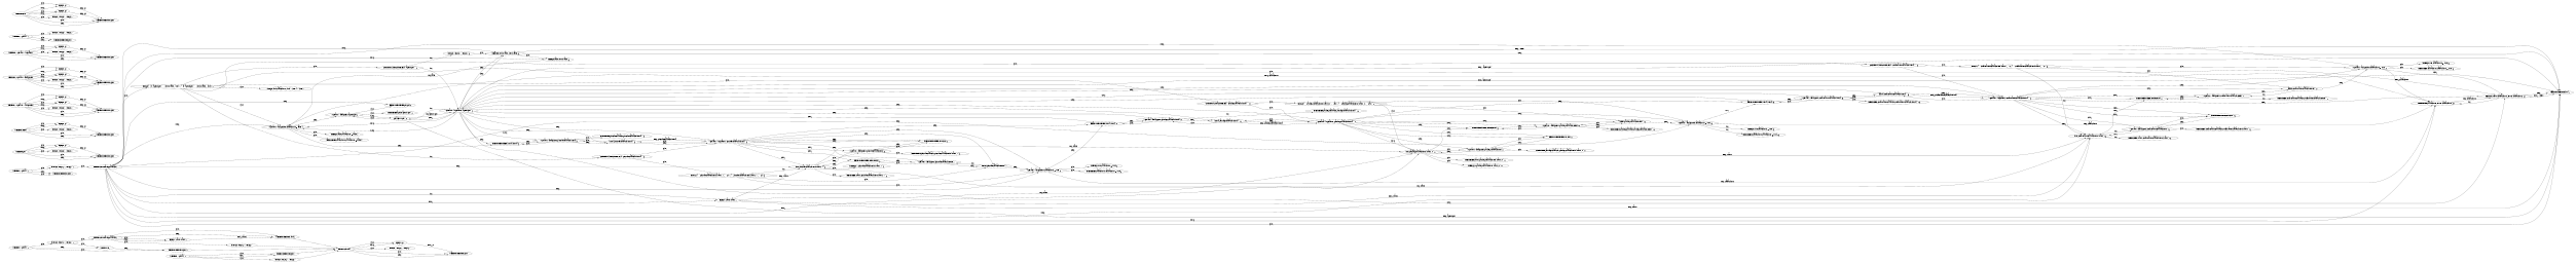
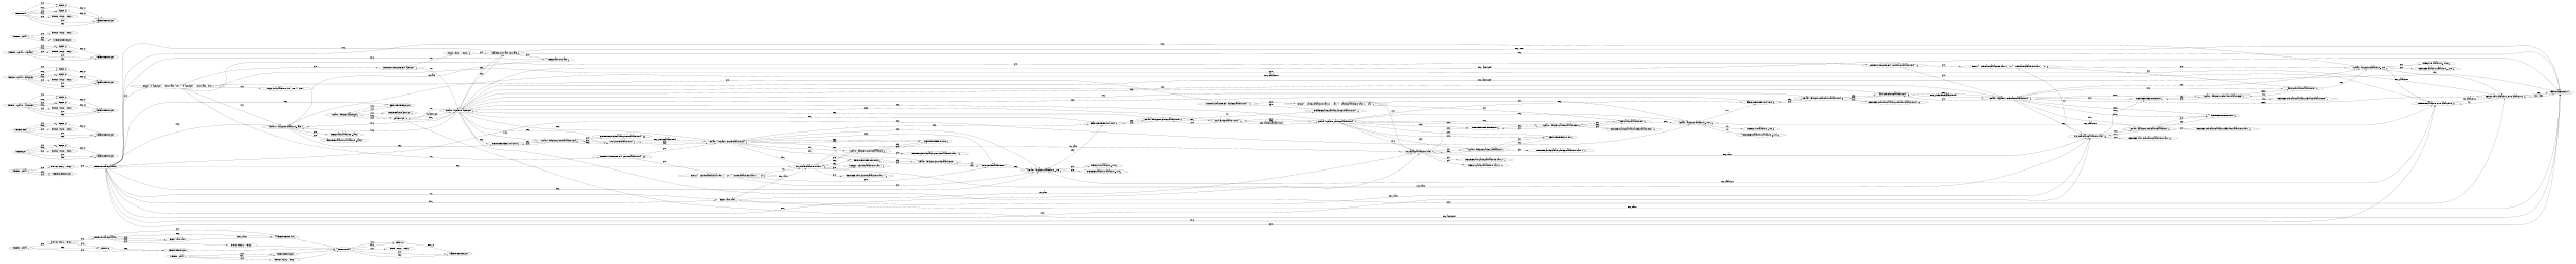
  digraph {
    rankdir=LR
    n1 [label=<(METHOD,is_null)>]
    n2 [label=<(PARAM,p1)>]
    n3 [label=<(BLOCK,&lt;empty&gt;,&lt;empty&gt;)>]
    n4 [label=<(METHOD_RETURN,ANY)>]
    n5 [label=<(METHOD,&lt;global&gt;)<SUB>1</SUB>>]
    n6 [label=<(BLOCK,&lt;empty&gt;,&lt;empty&gt;)<SUB>1</SUB>>]
    n7 [label=<(METHOD_RETURN,ANY)<SUB>1</SUB>>]
    n8 [label=<(METHOD,RunPairingCallbacks)<SUB>1</SUB>>]
    n9 [label=<(PARAM,Status status)<SUB>1</SUB>>]
    n10 [label=<(BLOCK,{   if (!agent_.get())     return false;   bool...,{   if (!agent_.get())     return false;   bool...)<SUB>1</SUB>>]
    n11 [label=<(FIELD_IDENTIFIER,get,get)<SUB>2</SUB>>]
    n12 [label=<(RETURN,return false;,return false;)<SUB>3</SUB>>]
    n13 [label=<(LITERAL,false,return false;)<SUB>3</SUB>>]
    n14 [label=<(&lt;operator&gt;.assignment,callback_run = false)<SUB>4</SUB>>]
    n15 [label=<(Run,pincode_callback_.Run(status, &quot;&quot;))<SUB>6</SUB>>]
    n16 [label=<(&lt;operator&gt;.assignment,callback_run = true)<SUB>8</SUB>>]
    n17 [label=<(Run,passkey_callback_.Run(status, 0))<SUB>11</SUB>>]
    n18 [label=<(&lt;operator&gt;.assignment,callback_run = true)<SUB>13</SUB>>]
    n19 [label=<(Run,confirmation_callback_.Run(status))<SUB>16</SUB>>]
    n20 [label=<(&lt;operator&gt;.assignment,callback_run = true)<SUB>18</SUB>>]
    n21 [label=<(IDENTIFIER,callback_run,return callback_run;)<SUB>20</SUB>>]
    n22 [label=<(METHOD_RETURN,bool)<SUB>1</SUB>>]
    n23 [label=<(CONTROL_STRUCTURE,IF,if (!agent_.get()))<SUB>2</SUB>>]
    n24 [label="<(LOCAL,bool callback_run: bool)<SUB>4</SUB>>"]
    n25 [label=<(CONTROL_STRUCTURE,IF,if (!pincode_callback_.is_null()))<SUB>5</SUB>>]
    n26 [label=<(CONTROL_STRUCTURE,IF,if (!passkey_callback_.is_null()))<SUB>10</SUB>>]
    n27 [label=<(CONTROL_STRUCTURE,IF,if (!confirmation_callback_.is_null()))<SUB>15</SUB>>]
    n28 [label=<(RETURN,return callback_run;,return callback_run;)<SUB>20</SUB>>]
    n29 [label=<(&lt;operator&gt;.fieldAccess,agent_.get)<SUB>2</SUB>>]
    n30 [label=<(FIELD_IDENTIFIER,is_null,is_null)<SUB>5</SUB>>]
    n31 [label=<(IDENTIFIER,callback_run,callback_run = false)<SUB>4</SUB>>]
    n32 [label=<(LITERAL,false,callback_run = false)<SUB>4</SUB>>]
    n33 [label=<(&lt;operator&gt;.fieldAccess,pincode_callback_.Run)<SUB>6</SUB>>]
    n34 [label=<(FIELD_IDENTIFIER,Reset,Reset)<SUB>7</SUB>>]
    n35 [label=<(IDENTIFIER,status,pincode_callback_.Run(status, &quot;&quot;))<SUB>6</SUB>>]
    n36 [label=<(LITERAL,&quot;&quot;,pincode_callback_.Run(status, &quot;&quot;))<SUB>6</SUB>>]
    n37 [label=<(FIELD_IDENTIFIER,is_null,is_null)<SUB>10</SUB>>]
    n38 [label=<(IDENTIFIER,callback_run,callback_run = true)<SUB>8</SUB>>]
    n39 [label=<(LITERAL,true,callback_run = true)<SUB>8</SUB>>]
    n40 [label=<(&lt;operator&gt;.fieldAccess,passkey_callback_.Run)<SUB>11</SUB>>]
    n41 [label=<(FIELD_IDENTIFIER,Reset,Reset)<SUB>12</SUB>>]
    n42 [label=<(IDENTIFIER,status,passkey_callback_.Run(status, 0))<SUB>11</SUB>>]
    n43 [label=<(LITERAL,0,passkey_callback_.Run(status, 0))<SUB>11</SUB>>]
    n44 [label=<(FIELD_IDENTIFIER,is_null,is_null)<SUB>15</SUB>>]
    n45 [label=<(IDENTIFIER,callback_run,callback_run = true)<SUB>13</SUB>>]
    n46 [label=<(LITERAL,true,callback_run = true)<SUB>13</SUB>>]
    n47 [label=<(&lt;operator&gt;.fieldAccess,confirmation_callback_.Run)<SUB>16</SUB>>]
    n48 [label=<(FIELD_IDENTIFIER,Reset,Reset)<SUB>17</SUB>>]
    n49 [label=<(IDENTIFIER,status,confirmation_callback_.Run(status))<SUB>16</SUB>>]
    n50 [label=<(IDENTIFIER,callback_run,callback_run = true)<SUB>18</SUB>>]
    n51 [label=<(LITERAL,true,callback_run = true)<SUB>18</SUB>>]
    n52 [label=<(&lt;operator&gt;.logicalNot,!agent_.get())<SUB>2</SUB>>]
    n53 [label=<(BLOCK,&lt;empty&gt;,&lt;empty&gt;)<SUB>3</SUB>>]
    n54 [label=<(&lt;operator&gt;.logicalNot,!pincode_callback_.is_null())<SUB>5</SUB>>]
    n55 [label=<(BLOCK,{     pincode_callback_.Run(status, &quot;&quot;);     pi...,{     pincode_callback_.Run(status, &quot;&quot;);     pi...)<SUB>5</SUB>>]
    n56 [label=<(&lt;operator&gt;.logicalNot,!passkey_callback_.is_null())<SUB>10</SUB>>]
    n57 [label=<(BLOCK,{     passkey_callback_.Run(status, 0);     pas...,{     passkey_callback_.Run(status, 0);     pas...)<SUB>10</SUB>>]
    n58 [label=<(&lt;operator&gt;.logicalNot,!confirmation_callback_.is_null())<SUB>15</SUB>>]
    n59 [label=<(BLOCK,{     confirmation_callback_.Run(status);     c...,{     confirmation_callback_.Run(status);     c...)<SUB>15</SUB>>]
    n60 [label=<(get,agent_.get())<SUB>2</SUB>>]
    n61 [label=<(is_null,pincode_callback_.is_null())<SUB>5</SUB>>]
    n62 [label=<(&lt;operator&gt;.fieldAccess,pincode_callback_.is_null)<SUB>5</SUB>>]
    n63 [label=<(is_null,passkey_callback_.is_null())<SUB>10</SUB>>]
    n64 [label=<(&lt;operator&gt;.fieldAccess,passkey_callback_.is_null)<SUB>10</SUB>>]
    n65 [label=<(is_null,confirmation_callback_.is_null())<SUB>15</SUB>>]
    n66 [label=<(&lt;operator&gt;.fieldAccess,confirmation_callback_.is_null)<SUB>15</SUB>>]
    n67 [label=<(FIELD_IDENTIFIER,Run,Run)<SUB>6</SUB>>]
    n68 [label=<(Reset,pincode_callback_.Reset())<SUB>7</SUB>>]
    n69 [label=<(&lt;operator&gt;.fieldAccess,pincode_callback_.Reset)<SUB>7</SUB>>]
    n70 [label=<(IDENTIFIER,pincode_callback_,pincode_callback_.is_null())<SUB>5</SUB>>]
    n71 [label=<(FIELD_IDENTIFIER,Run,Run)<SUB>11</SUB>>]
    n72 [label=<(Reset,passkey_callback_.Reset())<SUB>12</SUB>>]
    n73 [label=<(&lt;operator&gt;.fieldAccess,passkey_callback_.Reset)<SUB>12</SUB>>]
    n74 [label=<(IDENTIFIER,passkey_callback_,passkey_callback_.is_null())<SUB>10</SUB>>]
    n75 [label=<(FIELD_IDENTIFIER,Run,Run)<SUB>16</SUB>>]
    n76 [label=<(Reset,confirmation_callback_.Reset())<SUB>17</SUB>>]
    n77 [label=<(&lt;operator&gt;.fieldAccess,confirmation_callback_.Reset)<SUB>17</SUB>>]
    n78 [label=<(IDENTIFIER,confirmation_callback_,confirmation_callback_.is_null())<SUB>15</SUB>>]
    n79 [label=<(IDENTIFIER,agent_,agent_.get())<SUB>2</SUB>>]
    n80 [label=<(IDENTIFIER,pincode_callback_,pincode_callback_.Run(status, &quot;&quot;))<SUB>6</SUB>>]
    n81 [label=<(IDENTIFIER,passkey_callback_,passkey_callback_.Run(status, 0))<SUB>11</SUB>>]
    n82 [label=<(IDENTIFIER,passkey_callback_,passkey_callback_.Reset())<SUB>12</SUB>>]
    n83 [label=<(IDENTIFIER,confirmation_callback_,confirmation_callback_.Run(status))<SUB>16</SUB>>]
    n84 [label=<(IDENTIFIER,confirmation_callback_,confirmation_callback_.Reset())<SUB>17</SUB>>]
    n85 [label=<(METHOD,get)>]
    n86 [label=<(PARAM,p1)>]
    n87 [label=<(BLOCK,&lt;empty&gt;,&lt;empty&gt;)>]
    n88 [label=<(METHOD_RETURN,ANY)>]
    n89 [label=<(METHOD,Reset)>]
    n90 [label=<(PARAM,p1)>]
    n91 [label=<(BLOCK,&lt;empty&gt;,&lt;empty&gt;)>]
    n92 [label=<(METHOD_RETURN,ANY)>]
    n93 [label=<(METHOD,&lt;operator&gt;.assignment)>]
    n94 [label=<(PARAM,p1)>]
    n95 [label=<(PARAM,p2)>]
    n96 [label=<(BLOCK,&lt;empty&gt;,&lt;empty&gt;)>]
    n97 [label=<(METHOD_RETURN,ANY)>]
    n98 [label=<(METHOD,&lt;operator&gt;.fieldAccess)>]
    n99 [label=<(PARAM,p1)>]
    n100 [label=<(PARAM,p2)>]
    n101 [label=<(BLOCK,&lt;empty&gt;,&lt;empty&gt;)>]
    n102 [label=<(METHOD_RETURN,ANY)>]
    n103 [label=<(METHOD,&lt;operator&gt;.logicalNot)>]
    n104 [label=<(PARAM,p1)>]
    n105 [label=<(BLOCK,&lt;empty&gt;,&lt;empty&gt;)>]
    n106 [label=<(METHOD_RETURN,ANY)>]
    n107 [label=<(METHOD,&lt;global&gt;)<SUB>1</SUB>>]
    n108 [label=<(BLOCK,&lt;empty&gt;,&lt;empty&gt;)>]
    n109 [label=<(METHOD_RETURN,ANY)>]
    n110 [label=<(METHOD,Run)>]
    n111 [label=<(PARAM,p1)>]
    n112 [label=<(PARAM,p2)>]
    n113 [label=<(BLOCK,&lt;empty&gt;,&lt;empty&gt;)>]
    n114 [label=<(METHOD_RETURN,ANY)>]
    n115 [label=<(METHOD,&lt;global&gt;)<SUB>1</SUB>>]
    n116 [label=<(BLOCK,&lt;empty&gt;,&lt;empty&gt;)<SUB>1</SUB>>]
    n117 [label=<(UNKNOWN,,)>]
    n118 [label=<(METHOD_RETURN,ANY)<SUB>1</SUB>>]
    n119 [label=<(METHOD,RunPairingCallbacks)<SUB>1</SUB>>]
    n120 [label=<(PARAM,Status status)<SUB>1</SUB>>]
    n121 [label=<(BLOCK,&lt;empty&gt;,&lt;empty&gt;)>]
    n122 [label=<(METHOD_RETURN,bool)<SUB>1</SUB>>]
    n123 [label=<(METHOD,&lt;global&gt;)<SUB>1</SUB>>]
    n124 [label=<(BLOCK,&lt;empty&gt;,&lt;empty&gt;)>]
    n125 [label=<(METHOD_RETURN,ANY)>]
    n1 -> n2 [label="AST: "]
    n1 -> n2 [label="DDG: "]
    n1 -> n3 [label="AST: "]
    n1 -> n4 [label="AST: "]
    n1 -> n4 [label="CFG: "]
    n2 -> n4 [label="DDG: p1"]
    n5 -> n6 [label="AST: "]
    n5 -> n7 [label="AST: "]
    n5 -> n7 [label="CFG: "]
    n6 -> n8 [label="AST: "]
    n8 -> n9 [label="AST: "]
    n8 -> n9 [label="DDG: "]
    n8 -> n10 [label="AST: "]
    n8 -> n11 [label="CFG: "]
    n8 -> n12 [label="DDG: "]
    n8 -> n13 [label="DDG: "]
    n8 -> n14 [label="DDG: "]
    n8 -> n15 [label="DDG: "]
    n8 -> n16 [label="DDG: "]
    n8 -> n17 [label="DDG: "]
    n8 -> n18 [label="DDG: "]
    n8 -> n19 [label="DDG: "]
    n8 -> n20 [label="DDG: "]
    n8 -> n21 [label="DDG: "]
    n8 -> n22 [label="AST: "]
    n9 -> n15 [label="DDG: status"]
    n9 -> n17 [label="DDG: status"]
    n9 -> n19 [label="DDG: status"]
    n9 -> n22 [label="DDG: status"]
    n10 -> n14 [label="AST: "]
    n10 -> n23 [label="AST: "]
    n10 -> n24 [label="AST: "]
    n10 -> n25 [label="AST: "]
    n10 -> n26 [label="AST: "]
    n10 -> n27 [label="AST: "]
    n10 -> n28 [label="AST: "]
-   n14 -> n29 [label="CFG: "]
+   n11 -> n29 [label="CFG: "]
    n12 -> n13 [label="AST: "]
    n12 -> n22 [label="CFG: "]
    n12 -> n22 [label="DDG: &lt;RET&gt;"]
    n13 -> n14 [label="DDG: false"]
    n14 -> n21 [label="DDG: callback_run"]
    n14 -> n30 [label="CFG: "]
    n14 -> n31 [label="AST: "]
    n14 -> n32 [label="AST: "]
    n15 -> n17 [label="DDG: status"]
    n15 -> n19 [label="DDG: status"]
    n15 -> n33 [label="AST: "]
    n15 -> n34 [label="CFG: "]
    n15 -> n35 [label="AST: "]
    n15 -> n36 [label="AST: "]
    n16 -> n21 [label="DDG: callback_run"]
    n16 -> n37 [label="CFG: "]
    n16 -> n38 [label="AST: "]
    n16 -> n39 [label="AST: "]
    n17 -> n19 [label="DDG: status"]
    n17 -> n40 [label="AST: "]
    n17 -> n41 [label="CFG: "]
    n17 -> n42 [label="AST: "]
    n17 -> n43 [label="AST: "]
    n18 -> n21 [label="DDG: callback_run"]
    n18 -> n44 [label="CFG: "]
    n18 -> n45 [label="AST: "]
    n18 -> n46 [label="AST: "]
    n19 -> n47 [label="AST: "]
    n19 -> n48 [label="CFG: "]
    n19 -> n49 [label="AST: "]
    n20 -> n21 [label="DDG: callback_run"]
    n20 -> n28 [label="CFG: "]
    n20 -> n50 [label="AST: "]
    n20 -> n51 [label="AST: "]
    n21 -> n28 [label="DDG: callback_run"]
    n23 -> n52 [label="AST: "]
    n23 -> n53 [label="AST: "]
    n25 -> n54 [label="AST: "]
    n25 -> n55 [label="AST: "]
-   n26 -> n56 [label="AST: "]
+   n26 -> n74 [label="AST: "]
    n26 -> n57 [label="AST: "]
    n27 -> n58 [label="AST: "]
    n27 -> n59 [label="AST: "]
    n28 -> n21 [label="AST: "]
    n28 -> n22 [label="CFG: "]
    n28 -> n22 [label="DDG: &lt;RET&gt;"]
    n29 -> n11 [label="AST: "]
    n29 -> n60 [label="CFG: "]
    n29 -> n79 [label="AST: "]
    n30 -> n62 [label="CFG: "]
    n33 -> n15 [label="CFG: "]
    n33 -> n67 [label="AST: "]
    n33 -> n80 [label="AST: "]
    n34 -> n69 [label="CFG: "]
    n37 -> n64 [label="CFG: "]
    n40 -> n17 [label="CFG: "]
    n40 -> n71 [label="AST: "]
    n40 -> n81 [label="AST: "]
    n41 -> n73 [label="CFG: "]
    n44 -> n66 [label="CFG: "]
    n47 -> n19 [label="CFG: "]
    n47 -> n75 [label="AST: "]
    n47 -> n83 [label="AST: "]
    n48 -> n77 [label="CFG: "]
    n52 -> n12 [label="CFG: "]
    n52 -> n12 [label="CDG: "]
    n52 -> n14 [label="CFG: "]
    n52 -> n14 [label="CDG: "]
    n52 -> n22 [label="DDG: agent_.get()"]
    n52 -> n22 [label="DDG: !agent_.get()"]
    n52 -> n28 [label="CDG: "]
    n52 -> n30 [label="CDG: "]
    n52 -> n37 [label="CDG: "]
    n52 -> n44 [label="CDG: "]
    n52 -> n54 [label="CDG: "]
    n52 -> n56 [label="CDG: "]
    n52 -> n58 [label="CDG: "]
    n52 -> n60 [label="AST: "]
    n52 -> n61 [label="CDG: "]
    n52 -> n62 [label="CDG: "]
    n52 -> n63 [label="CDG: "]
    n52 -> n64 [label="CDG: "]
    n52 -> n65 [label="CDG: "]
    n52 -> n66 [label="CDG: "]
    n53 -> n12 [label="AST: "]
    n54 -> n15 [label="CDG: "]
    n54 -> n16 [label="CDG: "]
    n54 -> n33 [label="CDG: "]
    n54 -> n34 [label="CDG: "]
    n54 -> n37 [label="CFG: "]
    n54 -> n61 [label="AST: "]
    n54 -> n67 [label="CFG: "]
    n54 -> n67 [label="CDG: "]
    n54 -> n68 [label="CDG: "]
    n54 -> n69 [label="CDG: "]
    n55 -> n15 [label="AST: "]
    n55 -> n16 [label="AST: "]
    n55 -> n68 [label="AST: "]
    n56 -> n17 [label="CDG: "]
    n56 -> n18 [label="CDG: "]
    n56 -> n40 [label="CDG: "]
    n56 -> n41 [label="CDG: "]
    n56 -> n44 [label="CFG: "]
    n56 -> n63 [label="AST: "]
    n56 -> n71 [label="CFG: "]
    n56 -> n71 [label="CDG: "]
    n56 -> n72 [label="CDG: "]
    n56 -> n73 [label="CDG: "]
    n57 -> n17 [label="AST: "]
    n57 -> n18 [label="AST: "]
    n57 -> n72 [label="AST: "]
    n58 -> n19 [label="CDG: "]
    n58 -> n20 [label="CDG: "]
    n58 -> n28 [label="CFG: "]
    n58 -> n47 [label="CDG: "]
    n58 -> n48 [label="CDG: "]
    n58 -> n65 [label="AST: "]
    n58 -> n75 [label="CFG: "]
    n58 -> n75 [label="CDG: "]
    n58 -> n76 [label="CDG: "]
    n58 -> n77 [label="CDG: "]
    n59 -> n19 [label="AST: "]
    n59 -> n20 [label="AST: "]
    n59 -> n76 [label="AST: "]
    n60 -> n22 [label="DDG: agent_.get"]
    n60 -> n29 [label="AST: "]
    n60 -> n52 [label="CFG: "]
    n60 -> n52 [label="DDG: agent_.get"]
    n61 -> n54 [label="CFG: "]
    n61 -> n54 [label="DDG: pincode_callback_.is_null"]
    n61 -> n62 [label="AST: "]
    n62 -> n30 [label="AST: "]
    n62 -> n61 [label="CFG: "]
    n62 -> n70 [label="AST: "]
    n63 -> n56 [label="CFG: "]
    n63 -> n56 [label="DDG: passkey_callback_.is_null"]
    n63 -> n64 [label="AST: "]
    n64 -> n37 [label="AST: "]
    n64 -> n63 [label="CFG: "]
    n64 -> n74 [label="AST: "]
    n65 -> n58 [label="CFG: "]
    n65 -> n58 [label="DDG: confirmation_callback_.is_null"]
    n65 -> n66 [label="AST: "]
    n66 -> n44 [label="AST: "]
    n66 -> n65 [label="CFG: "]
    n66 -> n78 [label="AST: "]
    n67 -> n33 [label="CFG: "]
    n68 -> n16 [label="CFG: "]
    n68 -> n69 [label="AST: "]
    n69 -> n34 [label="AST: "]
    n69 -> n68 [label="CFG: "]
    n71 -> n40 [label="CFG: "]
    n72 -> n18 [label="CFG: "]
    n72 -> n73 [label="AST: "]
    n73 -> n41 [label="AST: "]
    n73 -> n72 [label="CFG: "]
    n73 -> n82 [label="AST: "]
    n75 -> n47 [label="CFG: "]
    n76 -> n20 [label="CFG: "]
    n76 -> n77 [label="AST: "]
    n77 -> n48 [label="AST: "]
    n77 -> n76 [label="CFG: "]
    n77 -> n84 [label="AST: "]
    n85 -> n86 [label="AST: "]
    n85 -> n86 [label="DDG: "]
    n85 -> n87 [label="AST: "]
    n85 -> n88 [label="AST: "]
    n85 -> n88 [label="CFG: "]
    n86 -> n88 [label="DDG: p1"]
    n89 -> n90 [label="AST: "]
    n89 -> n90 [label="DDG: "]
    n89 -> n91 [label="AST: "]
    n89 -> n92 [label="AST: "]
    n89 -> n92 [label="CFG: "]
    n90 -> n92 [label="DDG: p1"]
    n93 -> n94 [label="AST: "]
    n93 -> n94 [label="DDG: "]
    n93 -> n95 [label="AST: "]
    n93 -> n95 [label="DDG: "]
    n93 -> n96 [label="AST: "]
    n93 -> n97 [label="AST: "]
    n93 -> n97 [label="CFG: "]
    n94 -> n97 [label="DDG: p1"]
    n95 -> n97 [label="DDG: p2"]
    n98 -> n99 [label="AST: "]
    n98 -> n99 [label="DDG: "]
    n98 -> n100 [label="AST: "]
    n98 -> n100 [label="DDG: "]
    n98 -> n101 [label="AST: "]
    n98 -> n102 [label="AST: "]
    n98 -> n102 [label="CFG: "]
    n99 -> n102 [label="DDG: p1"]
    n100 -> n102 [label="DDG: p2"]
    n103 -> n104 [label="AST: "]
    n103 -> n104 [label="DDG: "]
    n103 -> n105 [label="AST: "]
    n103 -> n106 [label="AST: "]
    n103 -> n106 [label="CFG: "]
    n104 -> n106 [label="DDG: p1"]
    n107 -> n108 [label="AST: "]
    n107 -> n109 [label="AST: "]
    n107 -> n109 [label="CFG: "]
    n110 -> n111 [label="AST: "]
    n110 -> n111 [label="DDG: "]
    n110 -> n112 [label="AST: "]
    n110 -> n112 [label="DDG: "]
    n110 -> n113 [label="AST: "]
    n110 -> n114 [label="AST: "]
    n110 -> n114 [label="CFG: "]
    n111 -> n114 [label="DDG: p1"]
    n112 -> n114 [label="DDG: p2"]
    n115 -> n116 [label="AST: "]
    n115 -> n117 [label="CFG: "]
    n115 -> n118 [label="AST: "]
    n116 -> n117 [label="AST: "]
    n116 -> n119 [label="AST: "]
    n117 -> n118 [label="CFG: "]
    n118 -> n1
    n119 -> n120 [label="AST: "]
    n119 -> n120 [label="DDG: "]
    n119 -> n121 [label="AST: "]
    n119 -> n122 [label="AST: "]
    n119 -> n122 [label="CFG: "]
    n120 -> n122 [label="DDG: status"]
    n121 -> n1
    n122 -> n1
    n123 -> n124 [label="AST: "]
    n123 -> n125 [label="AST: "]
    n123 -> n125 [label="CFG: "]
    n124 -> n1
    n125 -> n1
  }
